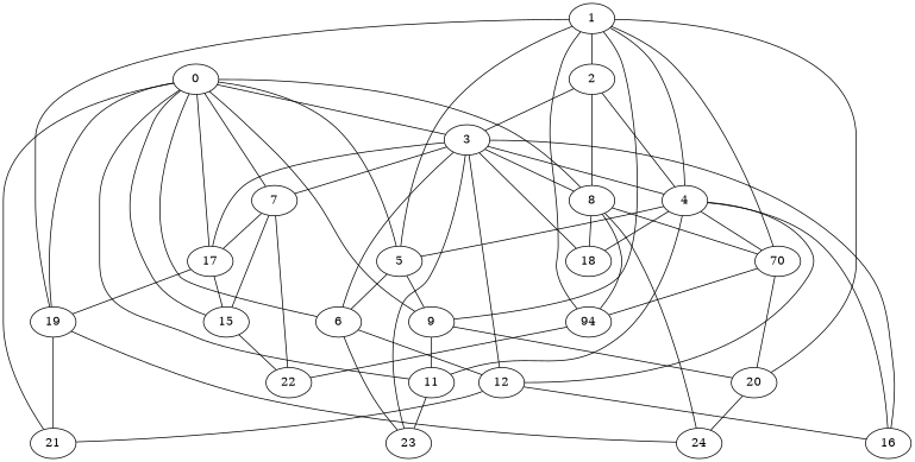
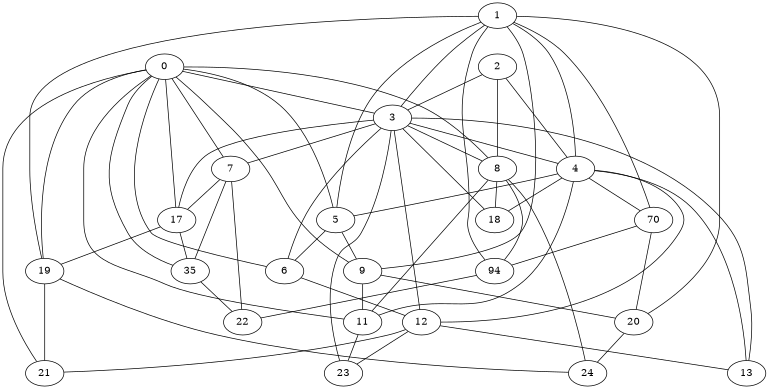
  strict graph {
    edge [is_available=True prob=1.0]
    0
    3
    5
    6
    7
    8
    9
    11
-   15
+   15 [label=35]
    17
    19
    21
    12
    4
-   13 [label=16]
+   13
    18
    23
    22
    n19 [label=70]
    n20 [label=94]
    24
    20
    1
    2
    0 -- 3 [prob=0.329337718332]
    0 -- 5 [prob=0.307087806511]
    0 -- 6 [prob=0.822577948974]
    0 -- 7 [prob=0.935600454168]
    0 -- 8 [prob=0.972840828215]
    0 -- 9 [prob=0.376560325172]
    0 -- 11
    0 -- 15 [prob=0.0605467147725]
    0 -- 17 [prob=0.860978074875]
    0 -- 19 [prob=0.925770417171]
    0 -- 21 [prob=0.670464218522]
    3 -- 6 [prob=0.713797896959]
    3 -- 7
    3 -- 8 [prob=0.1247604272]
    3 -- 17 [prob=0.95689068439]
    3 -- 12
    3 -- 4 [prob=0.134401111351]
    3 -- 13 [prob=0.853406583552]
    3 -- 18 [prob=0.564388049303]
    3 -- 23
    5 -- 6
    5 -- 9 [prob=0.338643174175]
    6 -- 12 [prob=0.22422594967]
-   6 -- 23 [prob=0.812203918941]
+   12 -- 23 [prob=0.812203918941]
    7 -- 15 [prob=0.0414089383322]
    7 -- 17
    7 -- 22 [prob=0.968438557006]
    8 -- 18
-   8 -- n19 [prob=0.664899750455]
+   8 -- 11 [prob=0.664899750455]
    8 -- n20 [prob=0.868229318462]
    8 -- 24
    9 -- 11
    9 -- 20
    11 -- 23
    15 -- 22 [prob=0.426126502306]
    17 -- 15 [prob=0.429795783622]
    17 -- 19
    19 -- 21 [prob=0.165276156808]
    19 -- 24 [prob=0.392313901461]
    12 -- 21 [prob=0.733671672317]
    12 -- 13 [prob=0.914717119981]
    4 -- 5 [prob=0.539928228501]
    4 -- 11 [prob=0.438824770674]
    4 -- 12
    4 -- 13 [prob=0.849674229205]
    4 -- 18
    4 -- n19 [prob=0.308277222339]
    n19 -- n20 [prob=0.74549252134]
    n19 -- 20 [prob=0.790729831082]
    n20 -- 22
    20 -- 24 [prob=0.416979504144]
-   1 -- 2
+   1 -- 3
    1 -- 5 [prob=0.281208979186]
    1 -- 9 [prob=0.0877002869106]
    1 -- 19 [prob=0.0436473790151]
    1 -- 4 [prob=0.00948585604097]
    1 -- n19
    1 -- n20
    1 -- 20 [prob=0.752542357295]
    2 -- 3 [prob=0.446100090418]
    2 -- 8
    2 -- 4
  }
